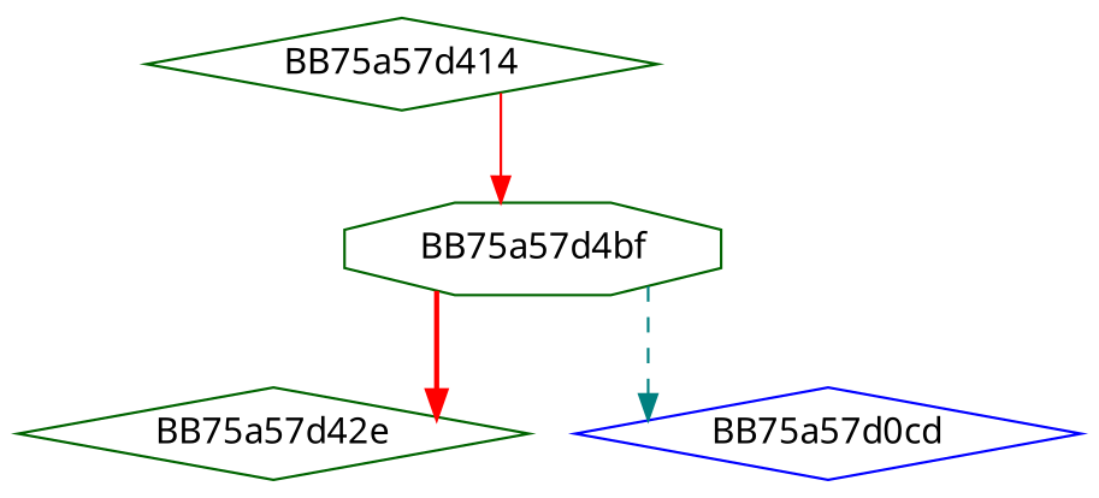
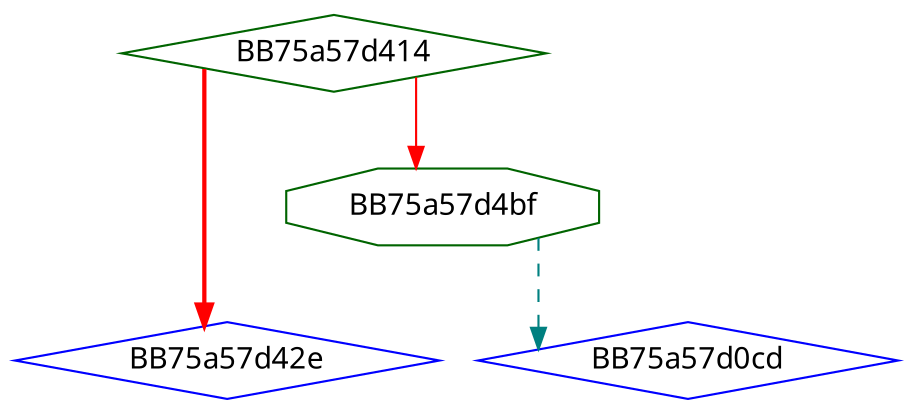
  digraph {
    fontname="Noto Sans"
    splines=ortho
    node [color=darkgreen fontname="Noto Sans" shape=diamond]
    edge [color=red fontname="Noto Sans"]
    BB75a57d4bf [shape=octagon]
    BB75a57d414
-   BB75a57d42e
+   BB75a57d42e [color=blue]
    n4 [color=blue label=BB75a57d0cd]
    BB75a57d4bf -> n4 [color=teal style=dashed]
    BB75a57d414 -> BB75a57d4bf [style=solid]
-   BB75a57d4bf -> BB75a57d42e [style=bold]
+   BB75a57d414 -> BB75a57d42e [style=bold]
  }
